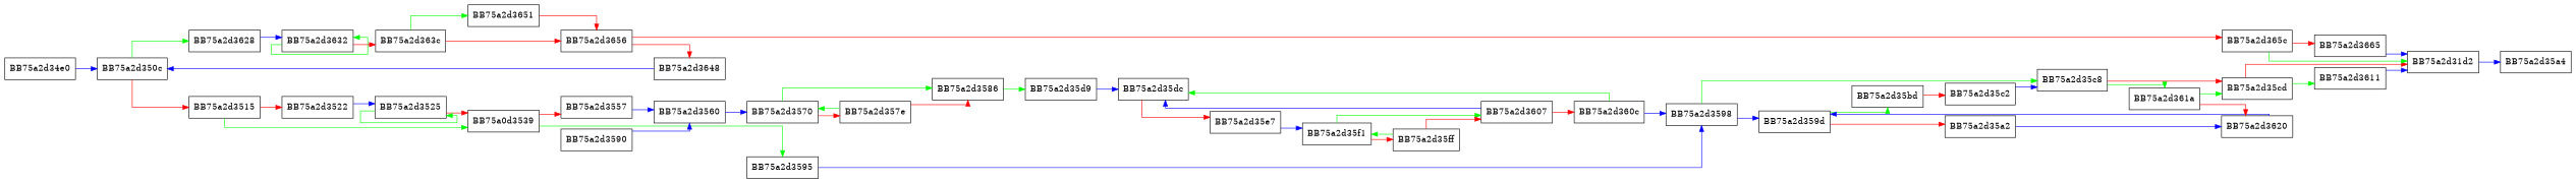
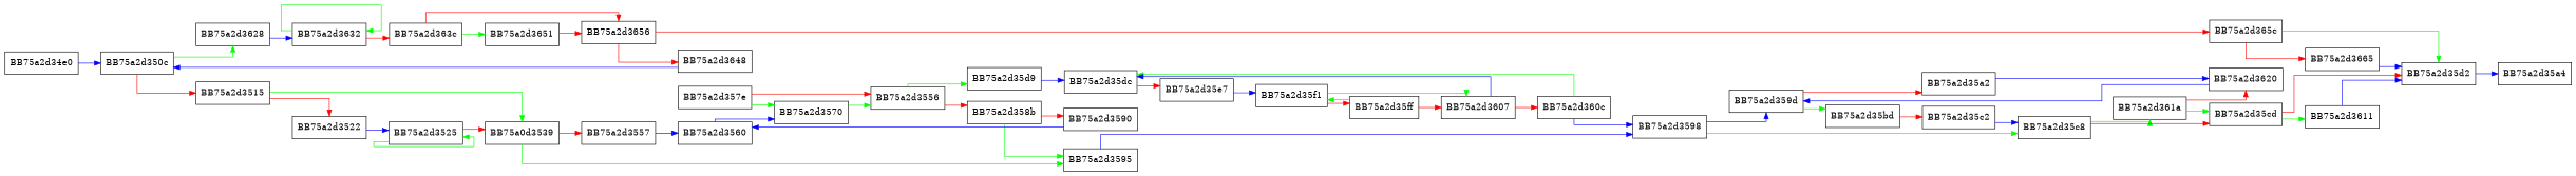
  digraph {
    rankdir=LR
    splines=ortho
    node [shape=box]
    edge [color=red]
    BB75a2d34e0
    BB75a2d350c
    BB75a2d3628
    BB75a2d3515
    BB75a2d3632
    n6 [label=BB75a0d3539]
    BB75a2d3522
    BB75a2d363c
    BB75a2d3595
    BB75a2d3557
    BB75a2d3525
    BB75a2d3598
    BB75a2d3560
    BB75a2d359d
    BB75a2d35c8
    BB75a2d3570
-   BB75a2d3586
+   BB75a2d3586 [label=BB75a2d3556]
    BB75a2d357e
    BB75a2d35d9
+   BB75a2d358b
    BB75a2d35dc
    BB75a2d3590
    BB75a2d35e7
    BB75a2d35bd
    BB75a2d35a2
    BB75a2d35c2
    BB75a2d3620
    BB75a2d361a
    BB75a2d35cd
    BB75a2d3611
-   BB75a2d35d2 [label=BB75a2d31d2]
+   BB75a2d35d2
    BB75a2d35a4
    BB75a2d360c
    BB75a2d35f1
    BB75a2d3607
    BB75a2d35ff
    BB75a2d3651
    BB75a2d3656
    BB75a2d3648
    BB75a2d365c
    BB75a2d3665
    BB75a2d34e0 -> BB75a2d350c [color=blue]
    BB75a2d350c -> BB75a2d3628 [color=green]
    BB75a2d350c -> BB75a2d3515
    BB75a2d3628 -> BB75a2d3632 [color=blue]
    BB75a2d3515 -> n6 [color=green]
    BB75a2d3515 -> BB75a2d3522
    BB75a2d3632 -> BB75a2d3632 [color=green]
    BB75a2d3632 -> BB75a2d363c
    n6 -> BB75a2d3595 [color=green]
    n6 -> BB75a2d3557
    BB75a2d3522 -> BB75a2d3525 [color=blue]
    BB75a2d363c -> BB75a2d3651 [color=green]
    BB75a2d363c -> BB75a2d3656
    BB75a2d3595 -> BB75a2d3598 [color=blue]
    BB75a2d3557 -> BB75a2d3560 [color=blue]
    BB75a2d3525 -> n6
    BB75a2d3525 -> BB75a2d3525 [color=green]
    BB75a2d3598 -> BB75a2d359d [color=blue]
    BB75a2d3598 -> BB75a2d35c8 [color=green]
    BB75a2d3560 -> BB75a2d3570 [color=blue]
    BB75a2d359d -> BB75a2d35bd [color=green]
    BB75a2d359d -> BB75a2d35a2
    BB75a2d35c8 -> BB75a2d361a [color=green]
    BB75a2d35c8 -> BB75a2d35cd
    BB75a2d3570 -> BB75a2d3586 [color=green]
-   BB75a2d3570 -> BB75a2d357e
    BB75a2d3586 -> BB75a2d35d9 [color=green]
+   BB75a2d3586 -> BB75a2d358b
    BB75a2d357e -> BB75a2d3570 [color=green]
    BB75a2d357e -> BB75a2d3586
    BB75a2d35d9 -> BB75a2d35dc [color=blue]
+   BB75a2d358b -> BB75a2d3595 [color=green]
+   BB75a2d358b -> BB75a2d3590
    BB75a2d35dc -> BB75a2d35e7
    BB75a2d3590 -> BB75a2d3560 [color=blue]
    BB75a2d35e7 -> BB75a2d35f1 [color=blue]
    BB75a2d35bd -> BB75a2d35c2
    BB75a2d35a2 -> BB75a2d3620 [color=blue]
    BB75a2d35c2 -> BB75a2d35c8 [color=blue]
    BB75a2d3620 -> BB75a2d359d [color=blue]
    BB75a2d361a -> BB75a2d3620
    BB75a2d361a -> BB75a2d35cd [color=green]
    BB75a2d35cd -> BB75a2d3611 [color=green]
    BB75a2d35cd -> BB75a2d35d2
    BB75a2d3611 -> BB75a2d35d2 [color=blue]
    BB75a2d35d2 -> BB75a2d35a4 [color=blue]
    BB75a2d360c -> BB75a2d3598 [color=blue]
    BB75a2d360c -> BB75a2d35dc [color=green]
    BB75a2d35f1 -> BB75a2d3607 [color=green]
    BB75a2d35f1 -> BB75a2d35ff
    BB75a2d3607 -> BB75a2d35dc [color=blue]
    BB75a2d3607 -> BB75a2d360c
    BB75a2d35ff -> BB75a2d35f1 [color=green]
    BB75a2d35ff -> BB75a2d3607
    BB75a2d3651 -> BB75a2d3656
    BB75a2d3656 -> BB75a2d3648
    BB75a2d3656 -> BB75a2d365c
    BB75a2d3648 -> BB75a2d350c [color=blue]
    BB75a2d365c -> BB75a2d35d2 [color=green]
    BB75a2d365c -> BB75a2d3665
    BB75a2d3665 -> BB75a2d35d2 [color=blue]
  }
